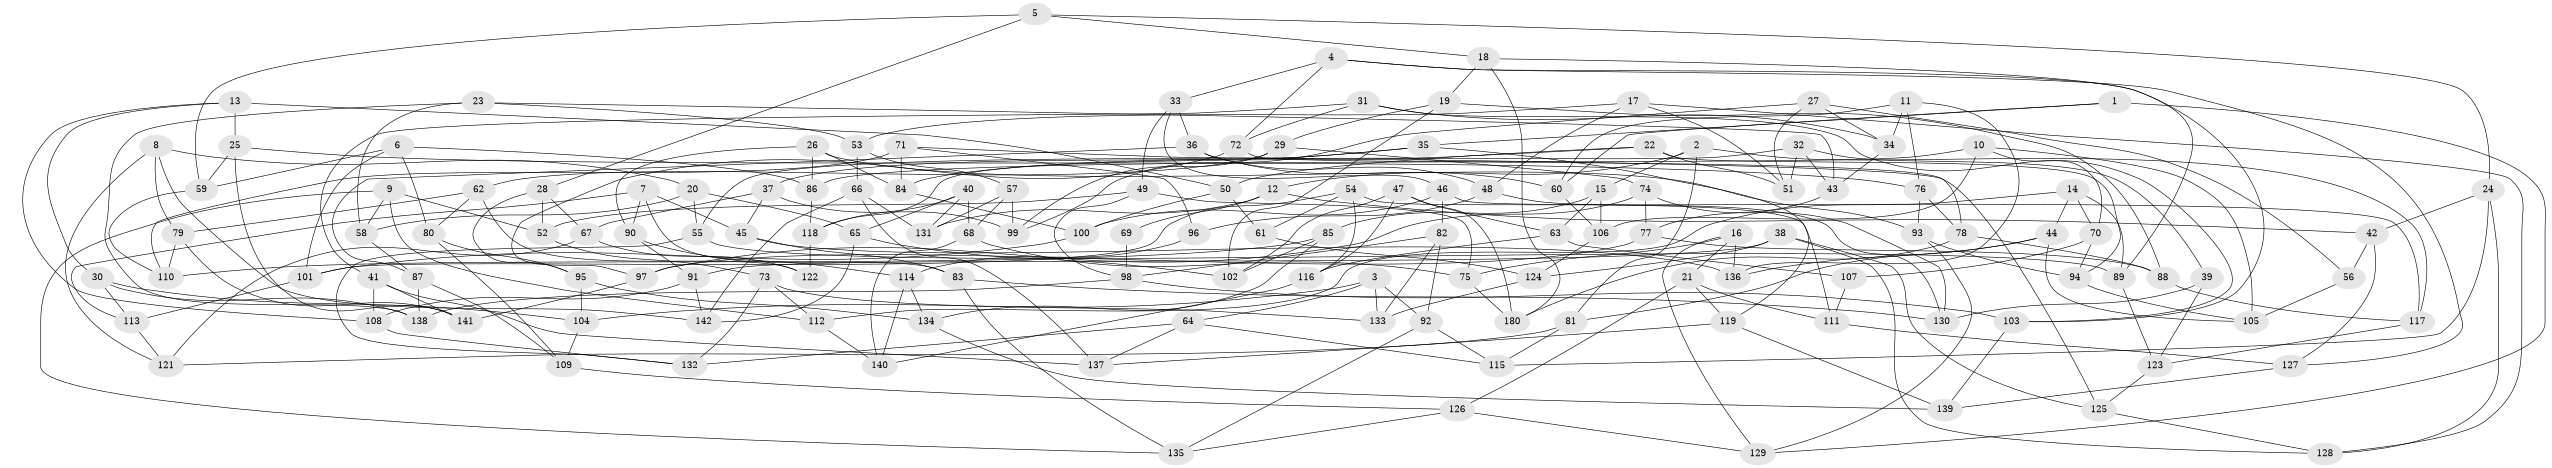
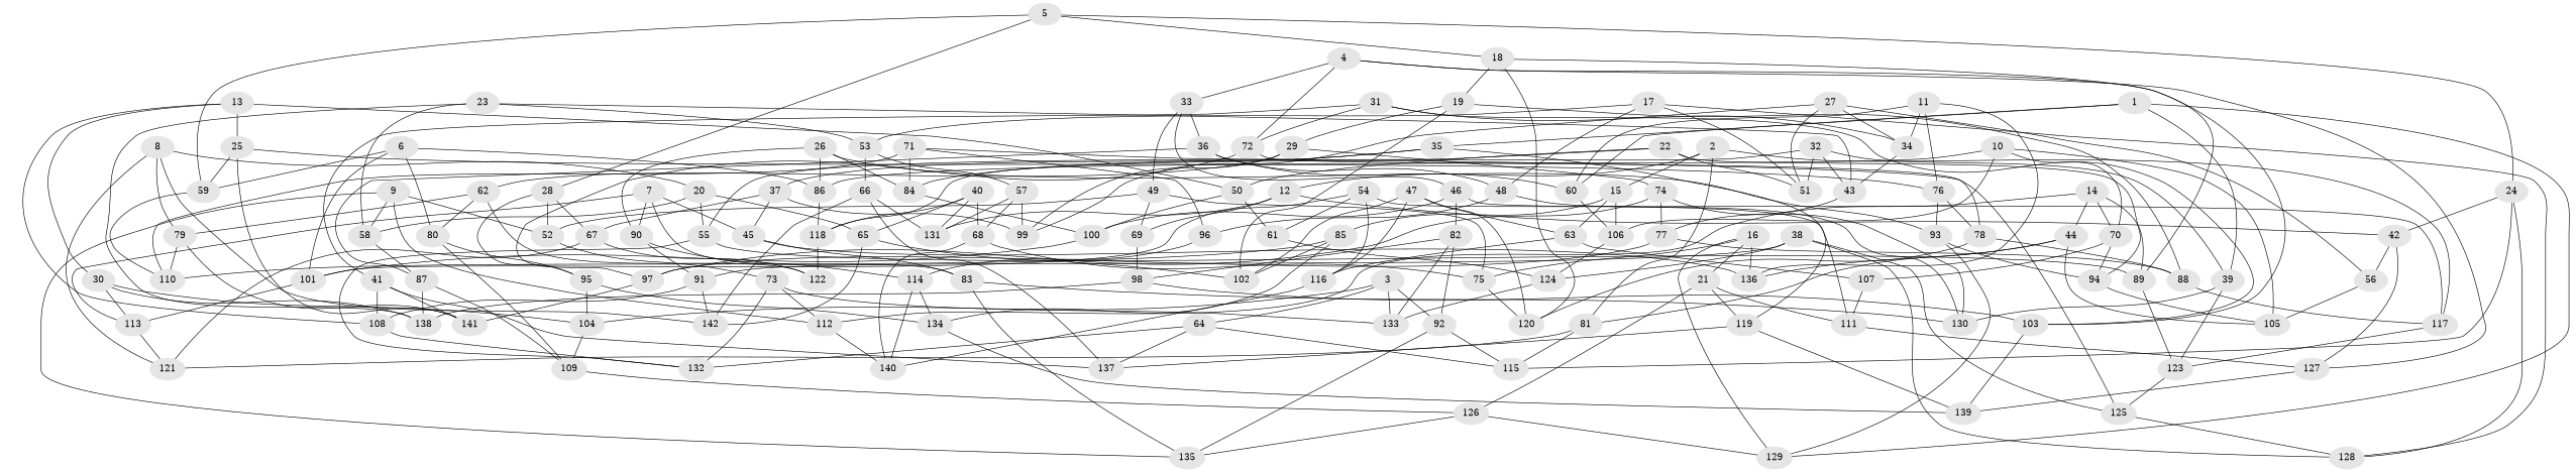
  graph {
    node [color=gray90 style=filled]
    1
    35
    39
    60
    129
    55
    119
    37
    123
    130
    106
    2
    12
    15
    81
    117
    42
    69
    131
    63
    85
    121
    115
    3
    64
    92
    104
    133
    137
    132
    135
    109
    4
    33
    72
    103
    127
    36
    46
    49
    78
    97
    139
    5
    18
    24
    28
    59
    89
    19
-   120 [label=180]
+   120
    128
    52
    67
    95
    110
    6
    80
    86
    101
    118
    113
    7
    45
    83
    90
    136
    91
    114
    8
    20
    79
    142
    58
    65
    141
    9
    112
    73
    87
    140
    10
    70
    105
    94
    107
    124
    11
    34
    76
    43
    93
    56
    98
    13
    25
    30
    50
    108
    138
    100
    61
    14
    44
    116
    102
    134
    16
    21
    75
    111
    126
    17
    48
    51
    53
    96
    57
    66
    29
    88
    99
    62
    74
    22
    84
    23
    77
    26
    27
    122
    31
    41
    32
    82
    38
    125
    40
    68
    47
    54
    71
    1 -- 35
+   1 -- 39
    1 -- 60
    1 -- 129
    35 -- 55
    35 -- 119
    35 -- 37
    39 -- 123
    39 -- 130
    60 -- 106
    55 -- 132
    55 -- 89
    119 -- 137
    119 -- 139
    37 -- 67
    37 -- 45
    37 -- 99
    123 -- 125
    106 -- 124
    2 -- 12
    2 -- 15
    2 -- 81
    2 -- 117
    12 -- 42
    12 -- 69
    12 -- 131
    15 -- 106
    15 -- 63
    15 -- 85
    81 -- 121
    81 -- 115
    117 -- 123
    42 -- 127
    42 -- 56
    69 -- 98
    63 -- 107
    63 -- 116
    85 -- 110
    85 -- 102
    85 -- 134
    3 -- 64
    3 -- 92
    3 -- 104
    3 -- 133
    64 -- 115
    64 -- 137
    64 -- 132
    92 -- 115
    92 -- 135
    104 -- 109
    109 -- 126
    4 -- 33
    4 -- 72
    4 -- 103
    4 -- 127
    33 -- 36
    33 -- 46
    33 -- 49
    72 -- 78
    72 -- 97
    103 -- 139
    127 -- 139
    36 -- 60
    36 -- 87
    36 -- 48
    46 -- 117
    46 -- 100
    46 -- 82
-   49 -- 98
+   49 -- 69
    49 -- 52
    49 -- 75
    78 -- 120
    78 -- 88
    97 -- 141
    5 -- 18
    5 -- 24
    5 -- 28
    5 -- 59
    18 -- 89
    18 -- 19
    18 -- 120
    24 -- 42
    24 -- 115
    24 -- 128
    28 -- 52
    28 -- 67
    28 -- 95
    59 -- 110
    89 -- 123
    19 -- 102
    19 -- 29
    19 -- 88
    52 -- 73
    67 -- 121
    67 -- 122
    95 -- 104
    95 -- 134
    6 -- 59
    6 -- 80
    6 -- 86
    6 -- 101
    80 -- 109
    80 -- 95
    86 -- 118
    101 -- 113
    118 -- 122
    113 -- 121
    7 -- 113
    7 -- 45
    7 -- 83
    7 -- 90
    45 -- 83
    45 -- 136
    83 -- 130
    83 -- 135
    90 -- 91
    90 -- 114
    91 -- 142
    91 -- 108
    114 -- 140
    114 -- 134
    8 -- 121
    8 -- 20
    8 -- 79
    8 -- 142
    20 -- 55
    20 -- 58
    20 -- 65
    79 -- 110
    79 -- 141
    58 -- 87
    65 -- 142
    65 -- 102
    9 -- 135
    9 -- 52
    9 -- 58
    9 -- 112
    112 -- 140
    73 -- 133
    73 -- 132
    73 -- 112
    87 -- 109
    87 -- 138
    10 -- 106
    10 -- 86
    10 -- 70
    10 -- 105
    70 -- 94
    70 -- 107
    94 -- 105
    107 -- 111
    124 -- 133
    11 -- 60
    11 -- 136
    11 -- 34
    11 -- 76
    34 -- 43
    76 -- 78
    76 -- 93
    43 -- 77
    93 -- 129
    93 -- 94
    56 -- 105
    98 -- 103
    98 -- 138
    13 -- 25
    13 -- 30
    13 -- 50
    13 -- 108
    25 -- 59
    25 -- 141
    25 -- 76
    30 -- 104
    30 -- 113
    30 -- 138
    50 -- 100
    50 -- 61
    108 -- 132
    100 -- 101
    61 -- 124
    14 -- 89
    14 -- 112
    14 -- 70
    14 -- 44
    44 -- 81
    44 -- 136
    44 -- 105
    116 -- 140
    134 -- 139
    16 -- 129
    16 -- 136
    16 -- 21
    16 -- 75
    21 -- 119
    21 -- 111
    21 -- 126
    75 -- 120
    111 -- 127
    126 -- 129
    126 -- 135
    17 -- 128
    17 -- 48
    17 -- 51
    17 -- 53
    48 -- 130
    48 -- 96
    53 -- 57
    53 -- 66
    96 -- 114
    57 -- 131
    57 -- 99
    57 -- 68
    66 -- 131
    66 -- 137
    66 -- 142
    29 -- 99
    29 -- 62
    29 -- 74
    88 -- 117
    62 -- 80
    62 -- 79
    62 -- 122
    74 -- 130
    74 -- 97
    74 -- 77
    22 -- 94
    22 -- 50
    22 -- 51
    22 -- 84
    84 -- 100
    23 -- 58
    23 -- 43
    23 -- 138
    23 -- 53
    77 -- 97
    77 -- 88
    26 -- 86
    26 -- 90
    26 -- 93
    26 -- 84
    27 -- 34
    27 -- 56
    27 -- 51
    27 -- 99
    31 -- 72
    31 -- 103
    31 -- 34
    31 -- 41
    41 -- 137
    41 -- 141
    41 -- 108
    32 -- 39
    32 -- 118
    32 -- 43
    32 -- 51
    82 -- 92
    82 -- 133
    82 -- 98
    38 -- 128
    38 -- 91
    38 -- 124
    38 -- 125
    125 -- 128
    40 -- 131
    40 -- 118
    40 -- 65
    40 -- 68
    68 -- 140
    68 -- 75
    47 -- 63
    47 -- 120
    47 -- 116
    47 -- 102
    54 -- 101
    54 -- 61
    54 -- 116
    54 -- 111
    71 -- 110
    71 -- 96
    71 -- 84
    71 -- 125
  }
